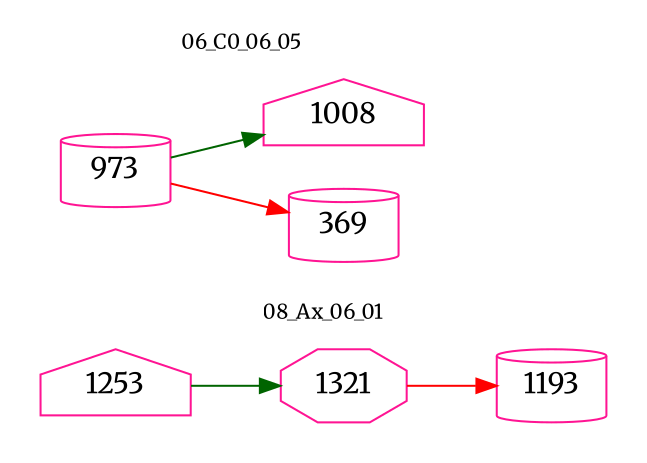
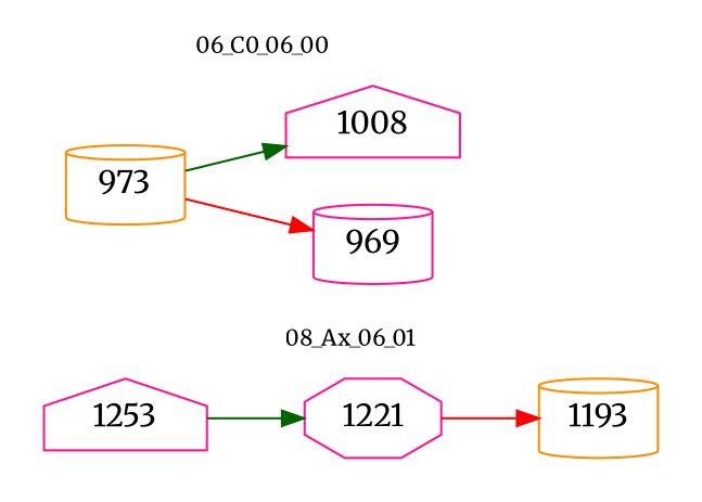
  digraph {
    fontname=Merriweather
    rankdir=LR
    node [color=deeppink fontname=Merriweather shape=cylinder]
    edge [color=red fontname=Merriweather]
-   n1 [label=1321 shape=octagon]
-   n2 [label=1193]
+   n1 [label=1221 shape=octagon]
+   n2 [color=darkorange label=1193]
    n3 [label=1253 shape=house]
-   n4 [label=973]
-   n5 [label=369]
+   n4 [color=darkorange label=973]
+   n5 [label=969]
    n6 [label=1008 shape=house]
    subgraph cluster_1 {
      color=white
      fontsize=10
      label="08_Ax_06_01"
      n1
      n2
      n3
    }
    subgraph cluster_2 {
      color=white
      fontsize=10
-     label="06_C0_06_05"
+     label="06_C0_06_00"
      n4
      n5
      n6
    }
    n1 -> n2
    n3 -> n1 [color=darkgreen]
    n4 -> n5
    n4 -> n6 [color=darkgreen]
  }
